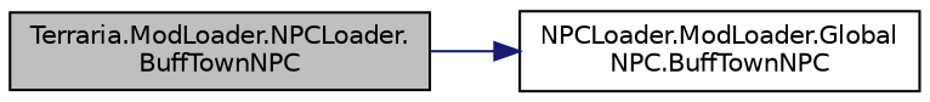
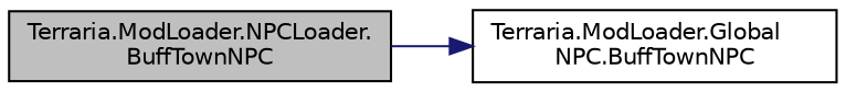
  digraph {
    rankdir=LR
    node [color=black fontname=Helvetica fontsize=10 shape=record style=filled]
    n1 [fillcolor=grey75 fontcolor=black height=0.2 label="Terraria.ModLoader.NPCLoader.\lBuffTownNPC" width=0.4]
-   n2 [fillcolor=white height=0.2 label="NPCLoader.ModLoader.Global\lNPC.BuffTownNPC" width=0.4]
+   n2 [fillcolor=white height=0.2 label="Terraria.ModLoader.Global\lNPC.BuffTownNPC" width=0.4]
    n1 -> n2 [color=midnightblue fontname=Helvetica fontsize=10 labelfontname=Helvetica labelfontsize=10 style=solid]
  }
